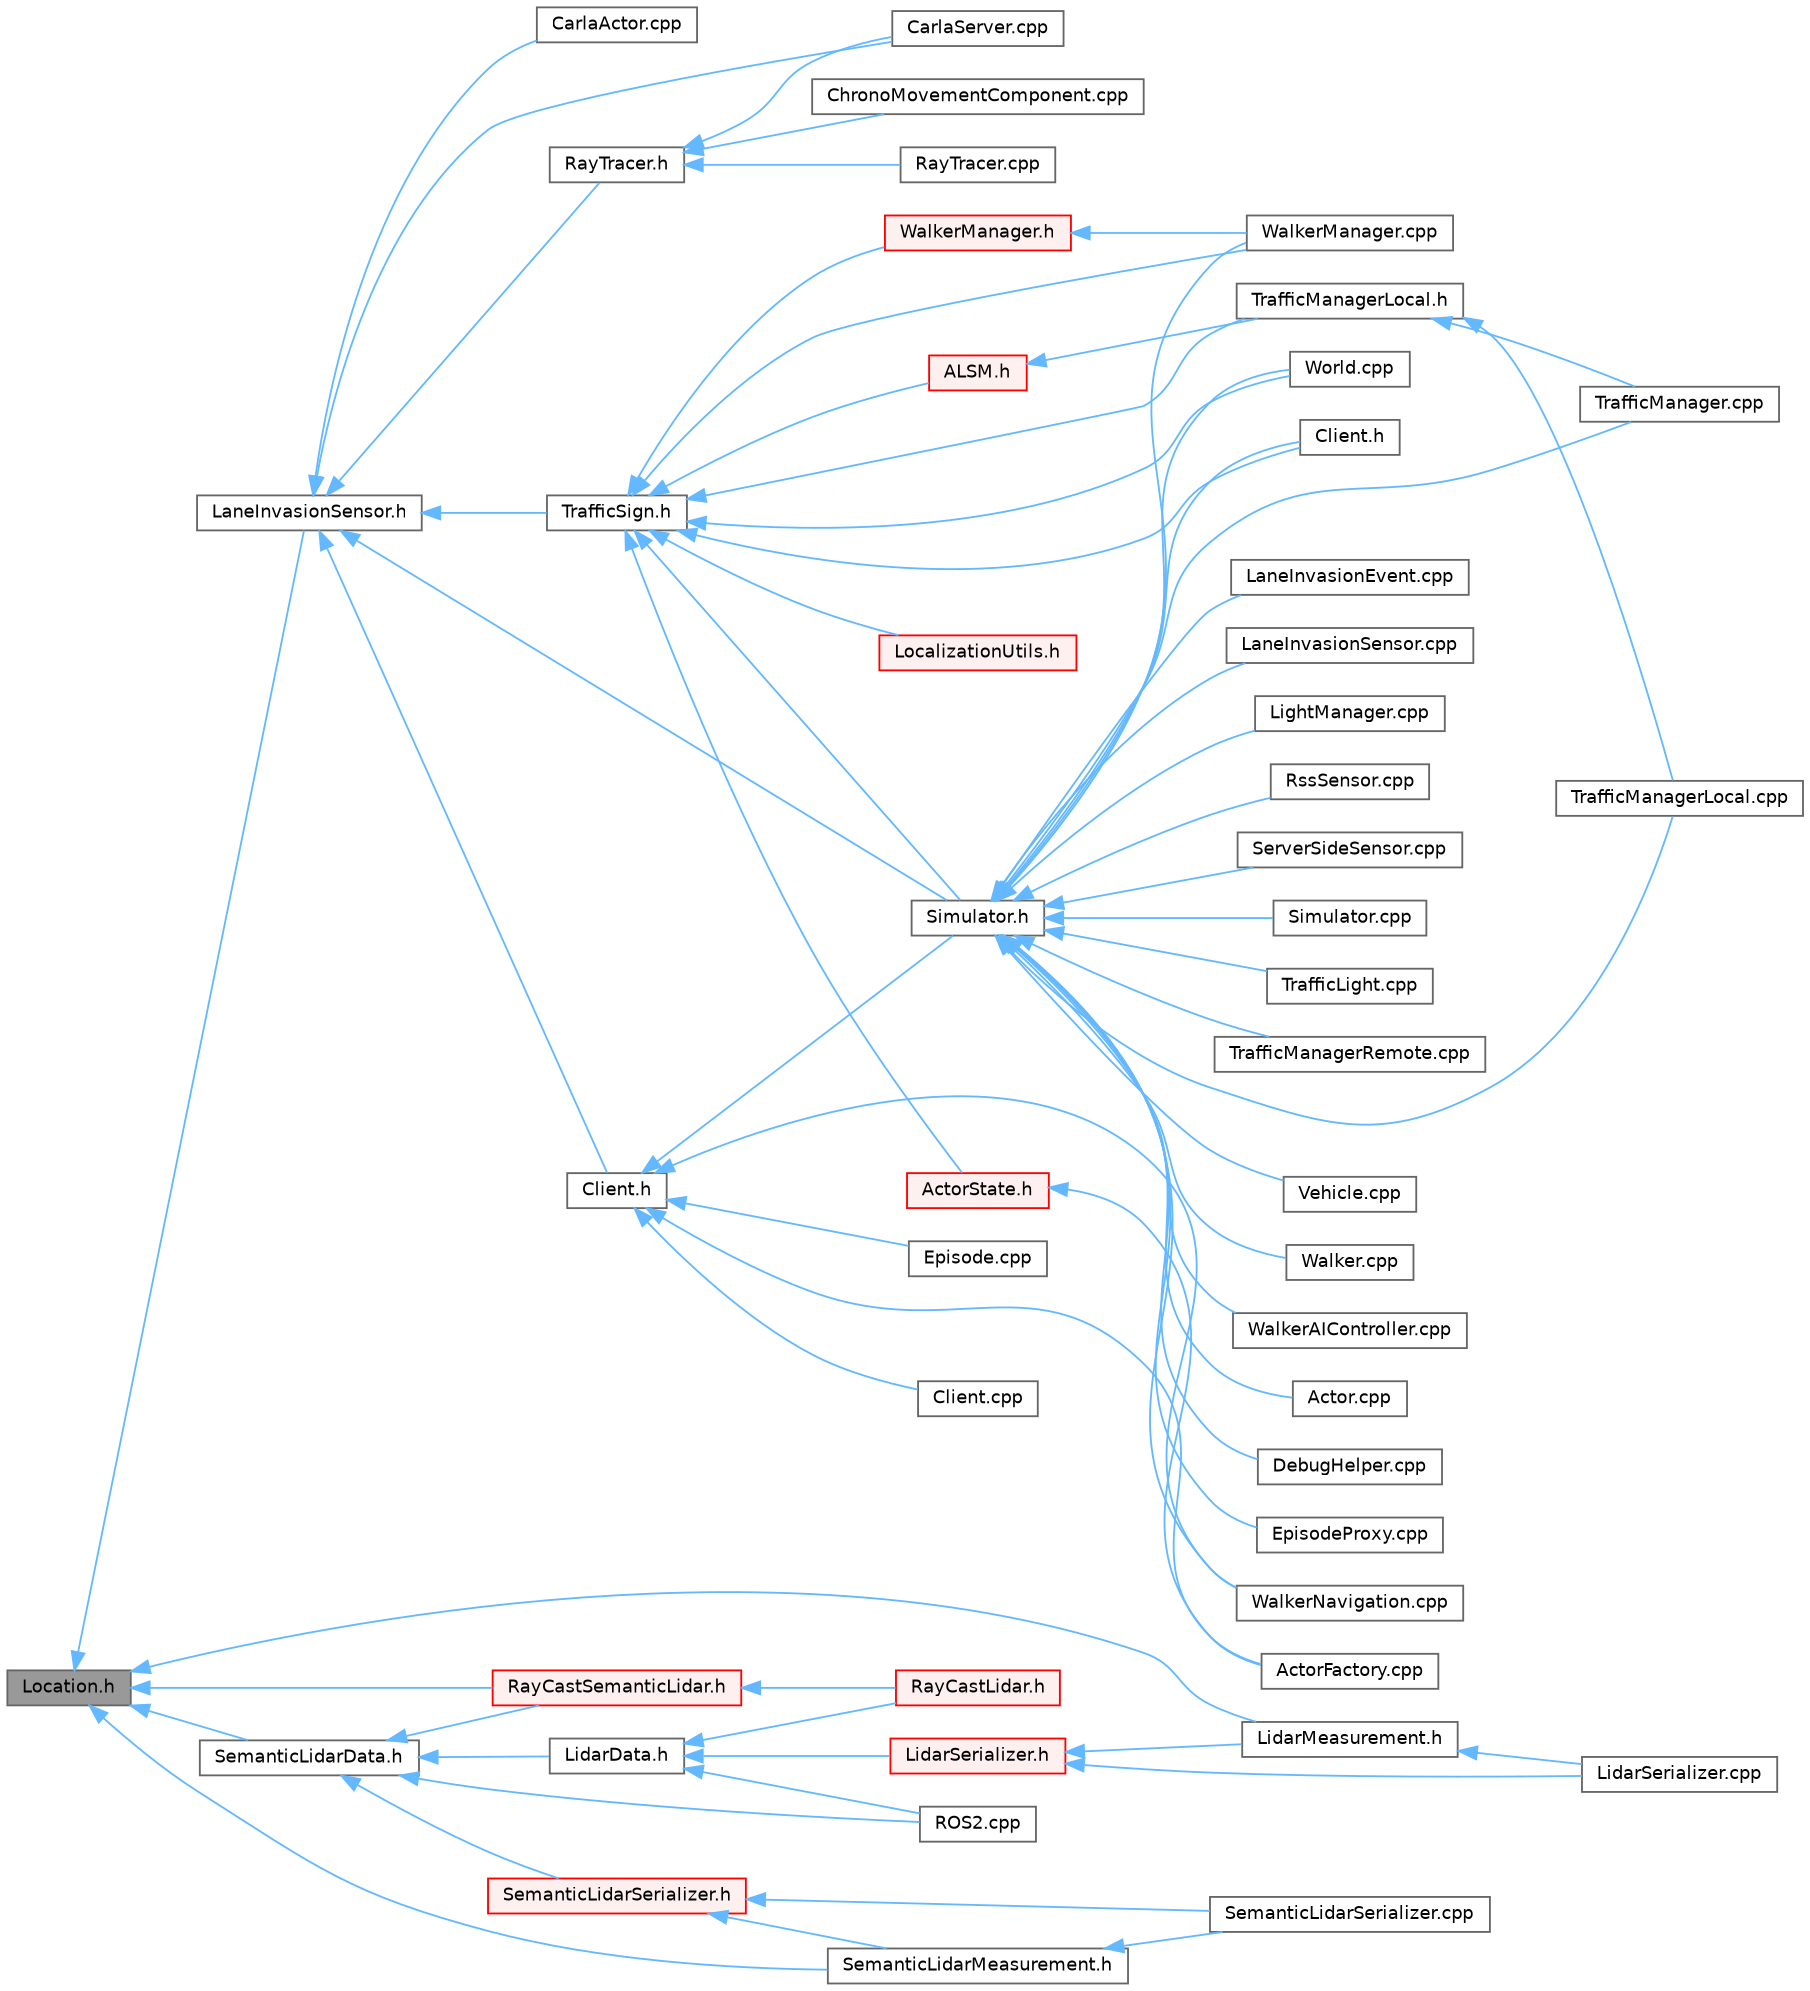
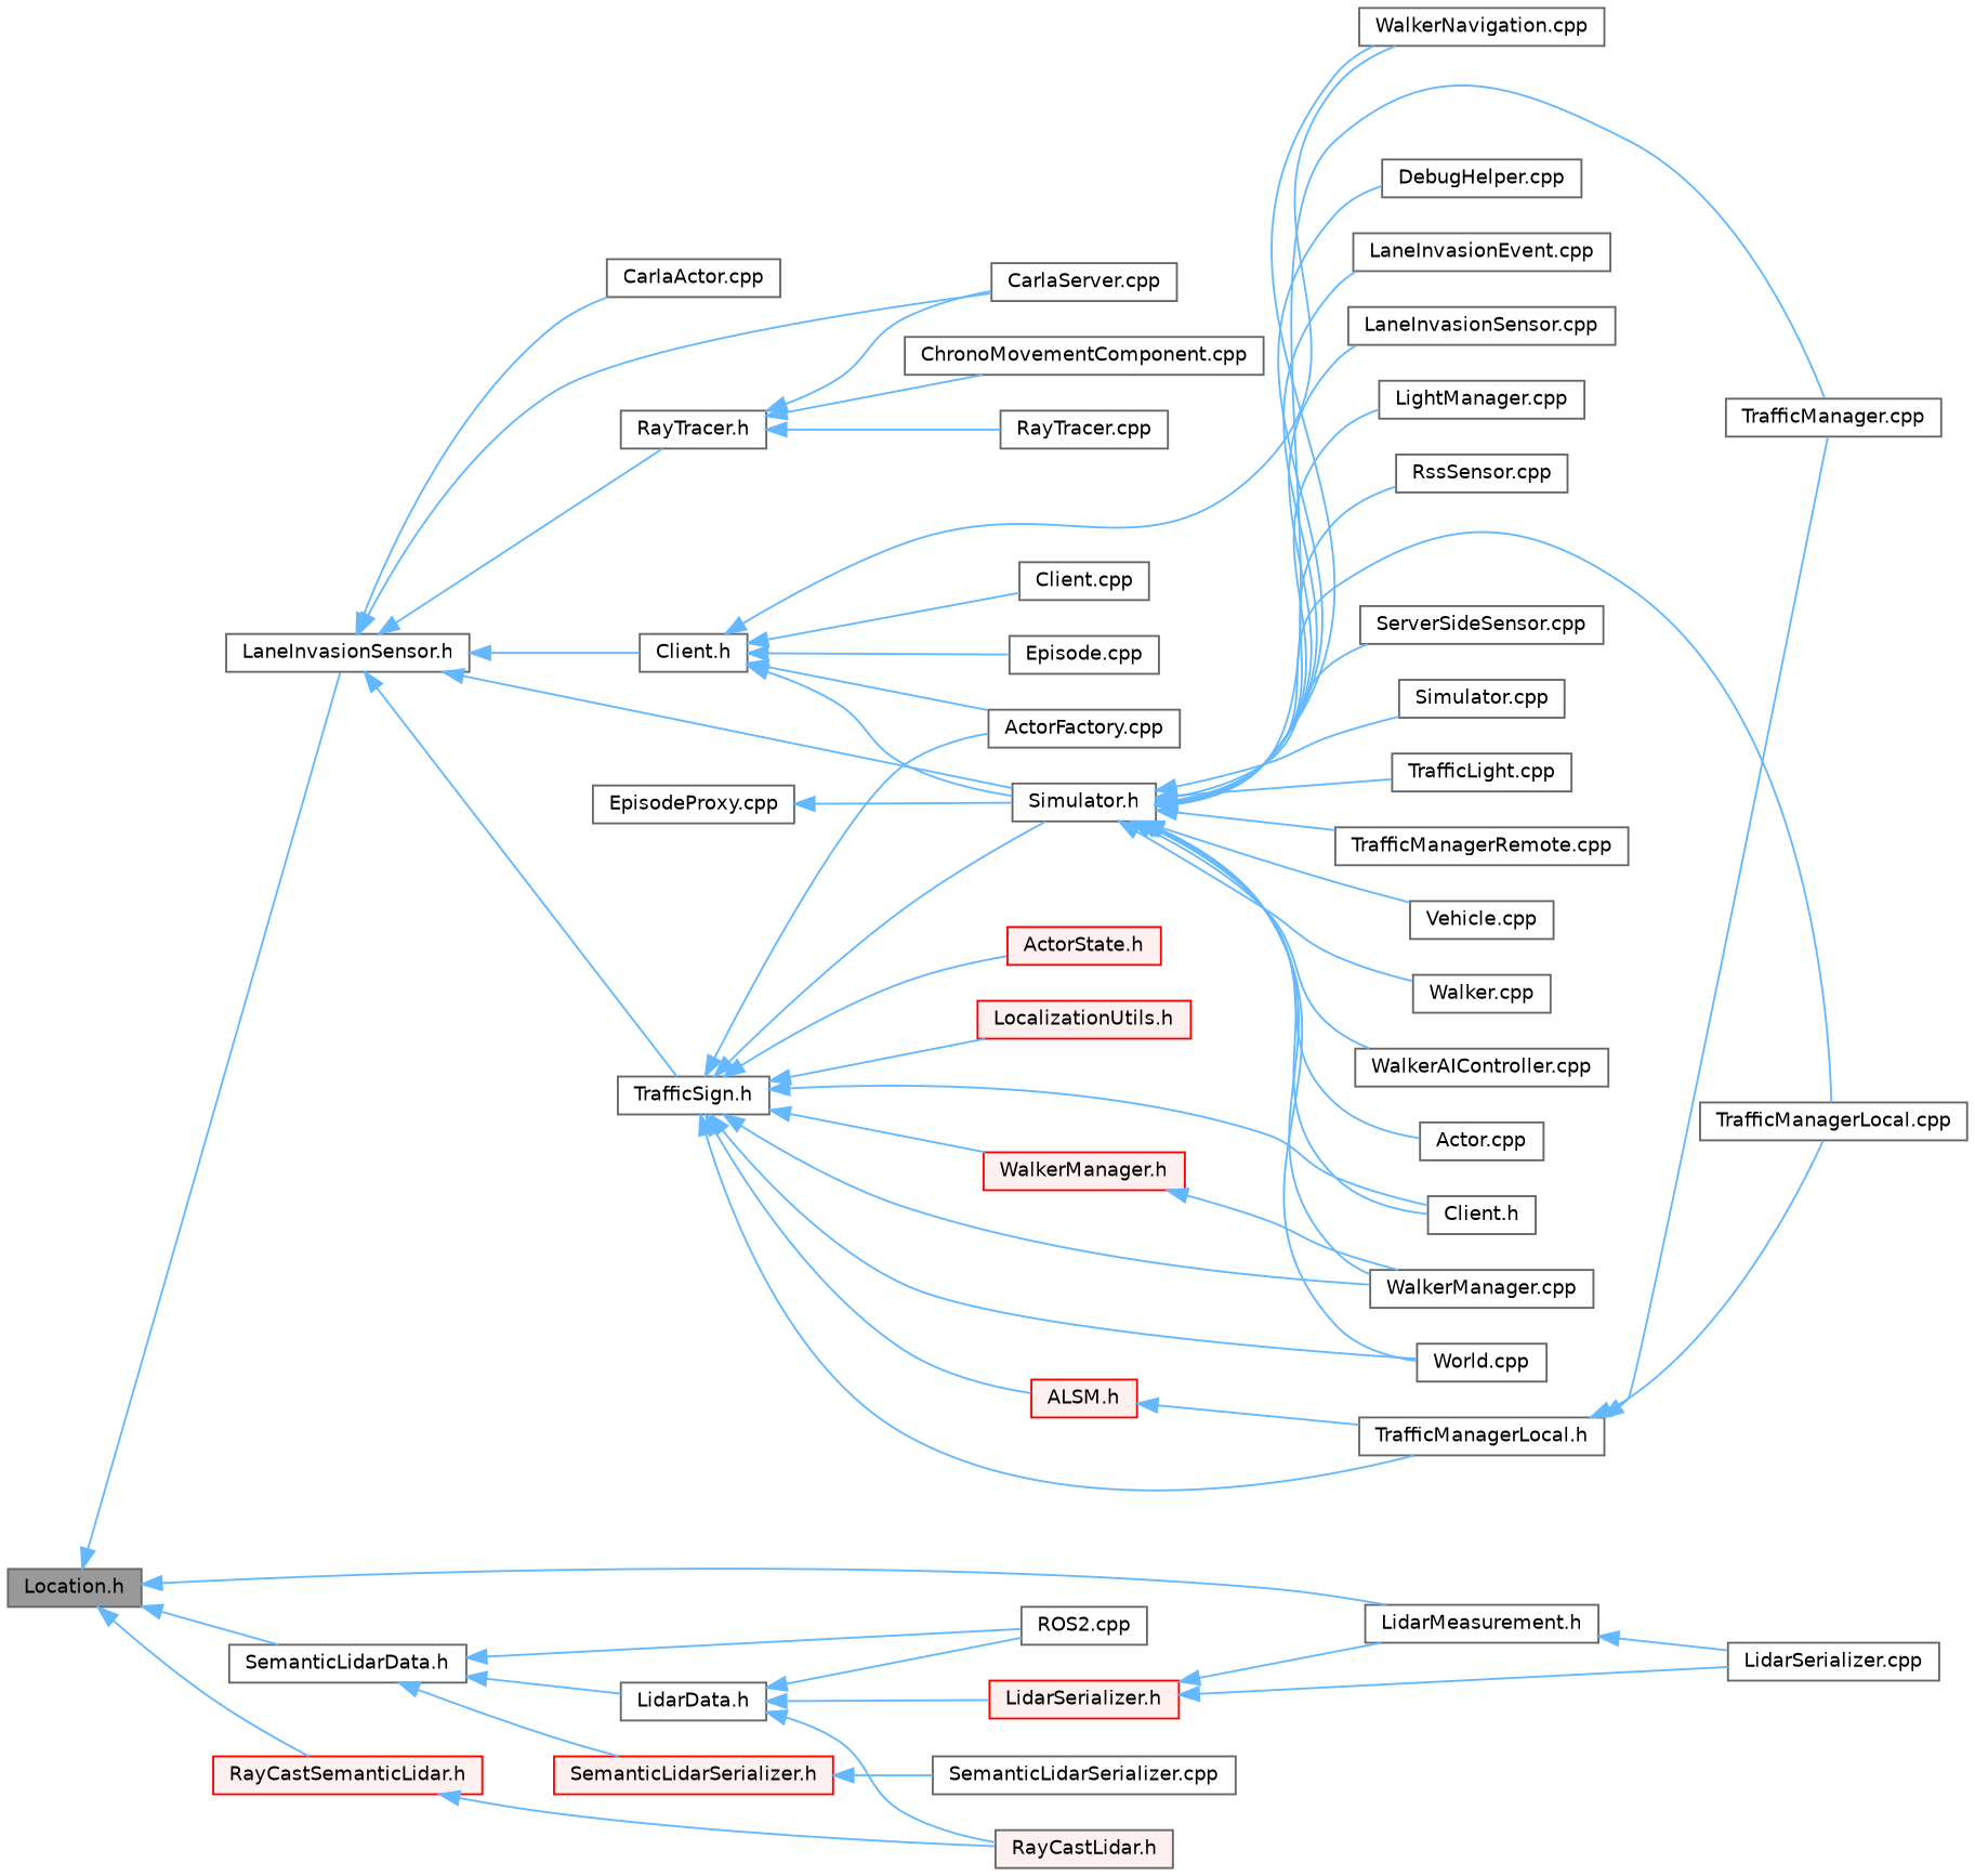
  digraph {
    rankdir=LR
    node [color=grey40 fillcolor=white fontname=Helvetica fontsize=10 shape=box style=filled]
    edge [color=steelblue1 dir=back fontname=Helvetica fontsize=10 labelfontname=Helvetica labelfontsize=10 style=solid]
    n1 [color=gray40 fillcolor=grey60 fontcolor=black height=0.2 label="Location.h" width=0.4]
    n2 [height=0.2 label="LaneInvasionSensor.h" width=0.4]
    n3 [height=0.2 label="LidarMeasurement.h" width=0.4]
    n4 [height=0.2 label="SemanticLidarData.h" width=0.4]
-   n5 [height=0.2 label="SemanticLidarMeasurement.h" width=0.4]
    n6 [color=red fillcolor="#FFF0F0" height=0.2 label="RayCastSemanticLidar.h" width=0.4]
    n7 [height=0.2 label="CarlaActor.cpp" width=0.4]
    n8 [height=0.2 label="CarlaServer.cpp" width=0.4]
    n9 [height=0.2 label="Client.h" width=0.4]
    n10 [height=0.2 label="Simulator.h" width=0.4]
    n11 [height=0.2 label="RayTracer.h" width=0.4]
    n12 [height=0.2 label="TrafficSign.h" width=0.4]
    n13 [height=0.2 label="LidarData.h" width=0.4]
    n14 [color=red fillcolor="#FFF0F0" height=0.2 label="LidarSerializer.h" width=0.4]
    n15 [height=0.2 label="ROS2.cpp" width=0.4]
-   n16 [color=red fillcolor="#FFF0F0" height=0.2 label="RayCastLidar.h" width=0.4]
+   n16 [fillcolor="#FFF0F0" height=0.2 label="RayCastLidar.h" width=0.4]
    n17 [height=0.2 label="LidarSerializer.cpp" width=0.4]
    n18 [color=red fillcolor="#FFF0F0" height=0.2 label="SemanticLidarSerializer.h" width=0.4]
    n19 [height=0.2 label="SemanticLidarSerializer.cpp" width=0.4]
    n20 [height=0.2 label="ActorFactory.cpp" width=0.4]
    n21 [height=0.2 label="Client.cpp" width=0.4]
    n22 [height=0.2 label="Episode.cpp" width=0.4]
    n23 [height=0.2 label="WalkerNavigation.cpp" width=0.4]
    n24 [height=0.2 label="Actor.cpp" width=0.4]
    n25 [height=0.2 label="Client.h" width=0.4]
    n26 [height=0.2 label="DebugHelper.cpp" width=0.4]
    n27 [height=0.2 label="EpisodeProxy.cpp" width=0.4]
    n28 [height=0.2 label="LaneInvasionEvent.cpp" width=0.4]
    n29 [height=0.2 label="LaneInvasionSensor.cpp" width=0.4]
    n30 [height=0.2 label="LightManager.cpp" width=0.4]
    n31 [height=0.2 label="RssSensor.cpp" width=0.4]
    n32 [height=0.2 label="ServerSideSensor.cpp" width=0.4]
    n33 [height=0.2 label="Simulator.cpp" width=0.4]
    n34 [height=0.2 label="TrafficLight.cpp" width=0.4]
    n35 [height=0.2 label="TrafficManager.cpp" width=0.4]
    n36 [height=0.2 label="TrafficManagerLocal.cpp" width=0.4]
    n37 [height=0.2 label="TrafficManagerRemote.cpp" width=0.4]
    n38 [height=0.2 label="Vehicle.cpp" width=0.4]
    n39 [height=0.2 label="Walker.cpp" width=0.4]
    n40 [height=0.2 label="WalkerAIController.cpp" width=0.4]
    n41 [height=0.2 label="WalkerManager.cpp" width=0.4]
    n42 [height=0.2 label="World.cpp" width=0.4]
    n43 [height=0.2 label="ChronoMovementComponent.cpp" width=0.4]
    n44 [height=0.2 label="RayTracer.cpp" width=0.4]
    n45 [color=red fillcolor="#FFF0F0" height=0.2 label="ALSM.h" width=0.4]
    n46 [height=0.2 label="TrafficManagerLocal.h" width=0.4]
    n47 [color=red fillcolor="#FFF0F0" height=0.2 label="ActorState.h" width=0.4]
    n48 [color=red fillcolor="#FFF0F0" height=0.2 label="LocalizationUtils.h" width=0.4]
    n49 [color=red fillcolor="#FFF0F0" height=0.2 label="WalkerManager.h" width=0.4]
    n1 -> n2
    n1 -> n3
    n1 -> n4
-   n1 -> n5
    n1 -> n6
    n2 -> n7
    n2 -> n8
    n2 -> n9
    n2 -> n10
    n2 -> n11
    n2 -> n12
    n3 -> n17
-   n4 -> n6
    n4 -> n13
    n4 -> n15
    n4 -> n18
-   n5 -> n19
    n6 -> n16
    n9 -> n10
    n9 -> n20
    n9 -> n21
    n9 -> n22
    n9 -> n23
    n10 -> n23
    n10 -> n24
    n10 -> n25
    n10 -> n26
-   n10 -> n27
+   n27 -> n10
    n10 -> n28
    n10 -> n29
    n10 -> n30
    n10 -> n31
    n10 -> n32
    n10 -> n33
    n10 -> n34
    n10 -> n35
    n10 -> n36
    n10 -> n37
    n10 -> n38
    n10 -> n39
    n10 -> n40
    n10 -> n41
    n10 -> n42
    n11 -> n8
    n11 -> n43
    n11 -> n44
    n12 -> n10
-   n47 -> n20
+   n12 -> n20
    n12 -> n25
    n12 -> n41
    n12 -> n42
    n12 -> n45
    n12 -> n46
    n12 -> n47
    n12 -> n48
    n12 -> n49
    n13 -> n14
    n13 -> n15
    n13 -> n16
    n14 -> n3
    n14 -> n17
-   n18 -> n5
    n18 -> n19
    n45 -> n46
    n46 -> n35
    n46 -> n36
    n49 -> n41
  }
